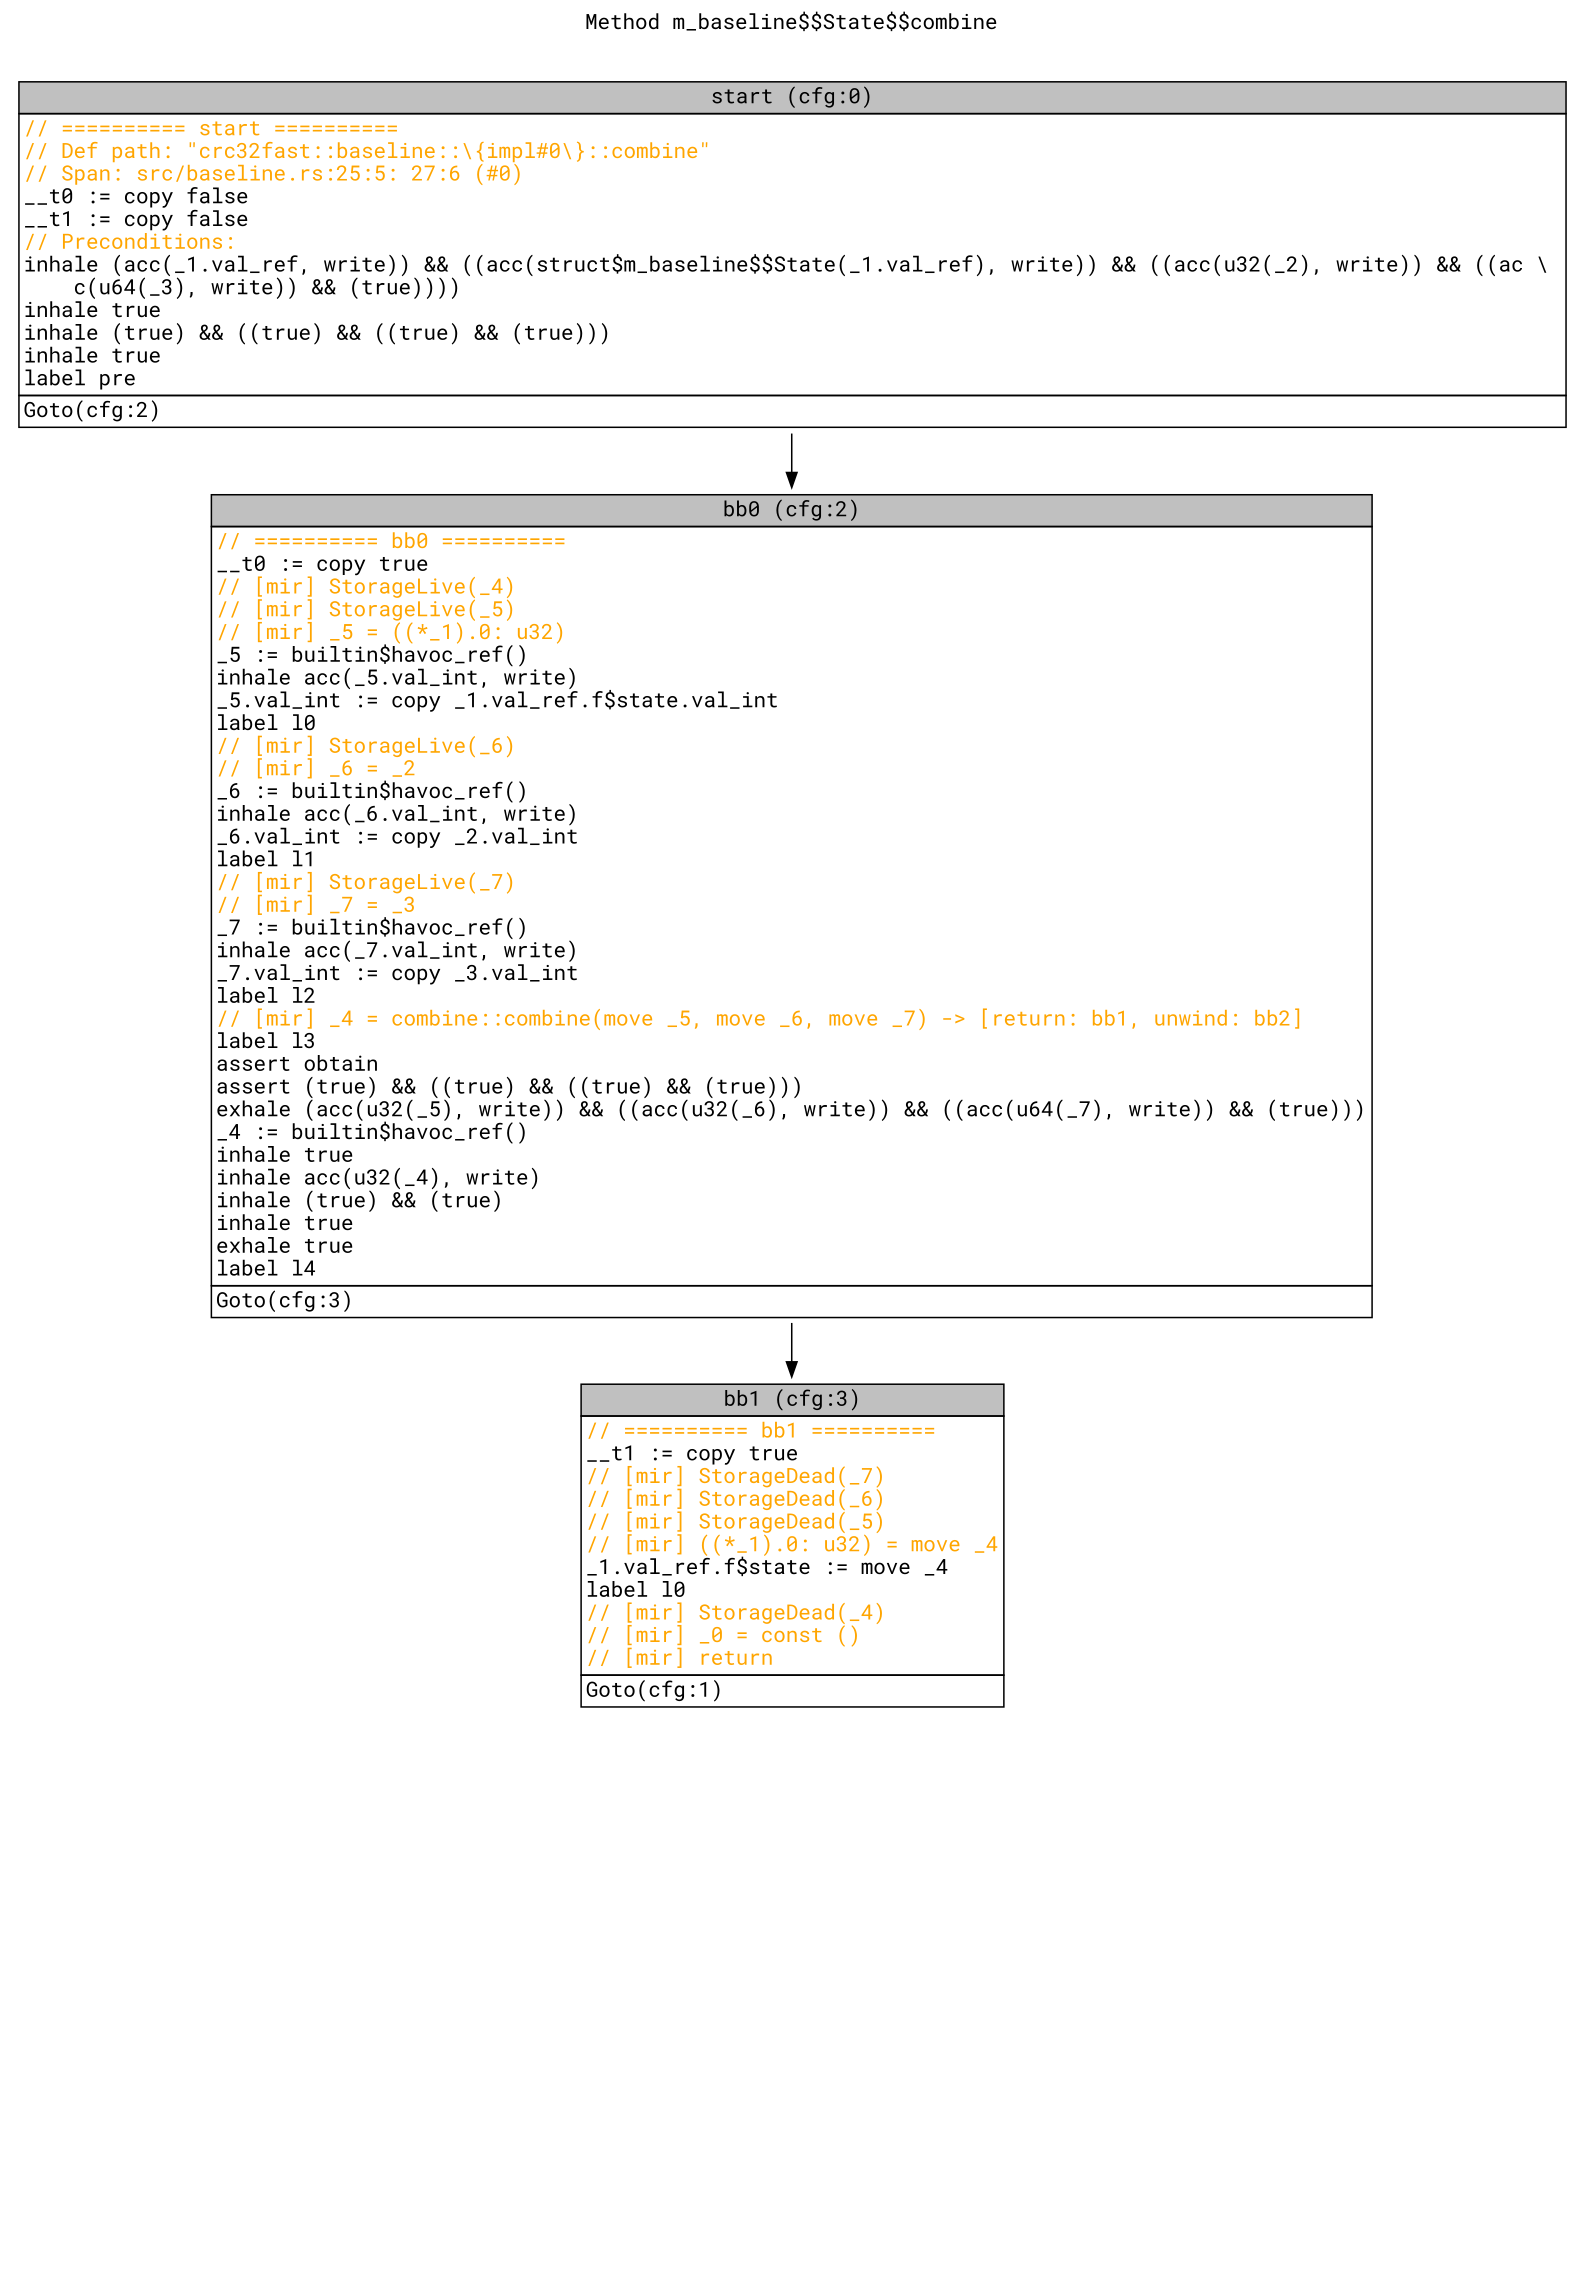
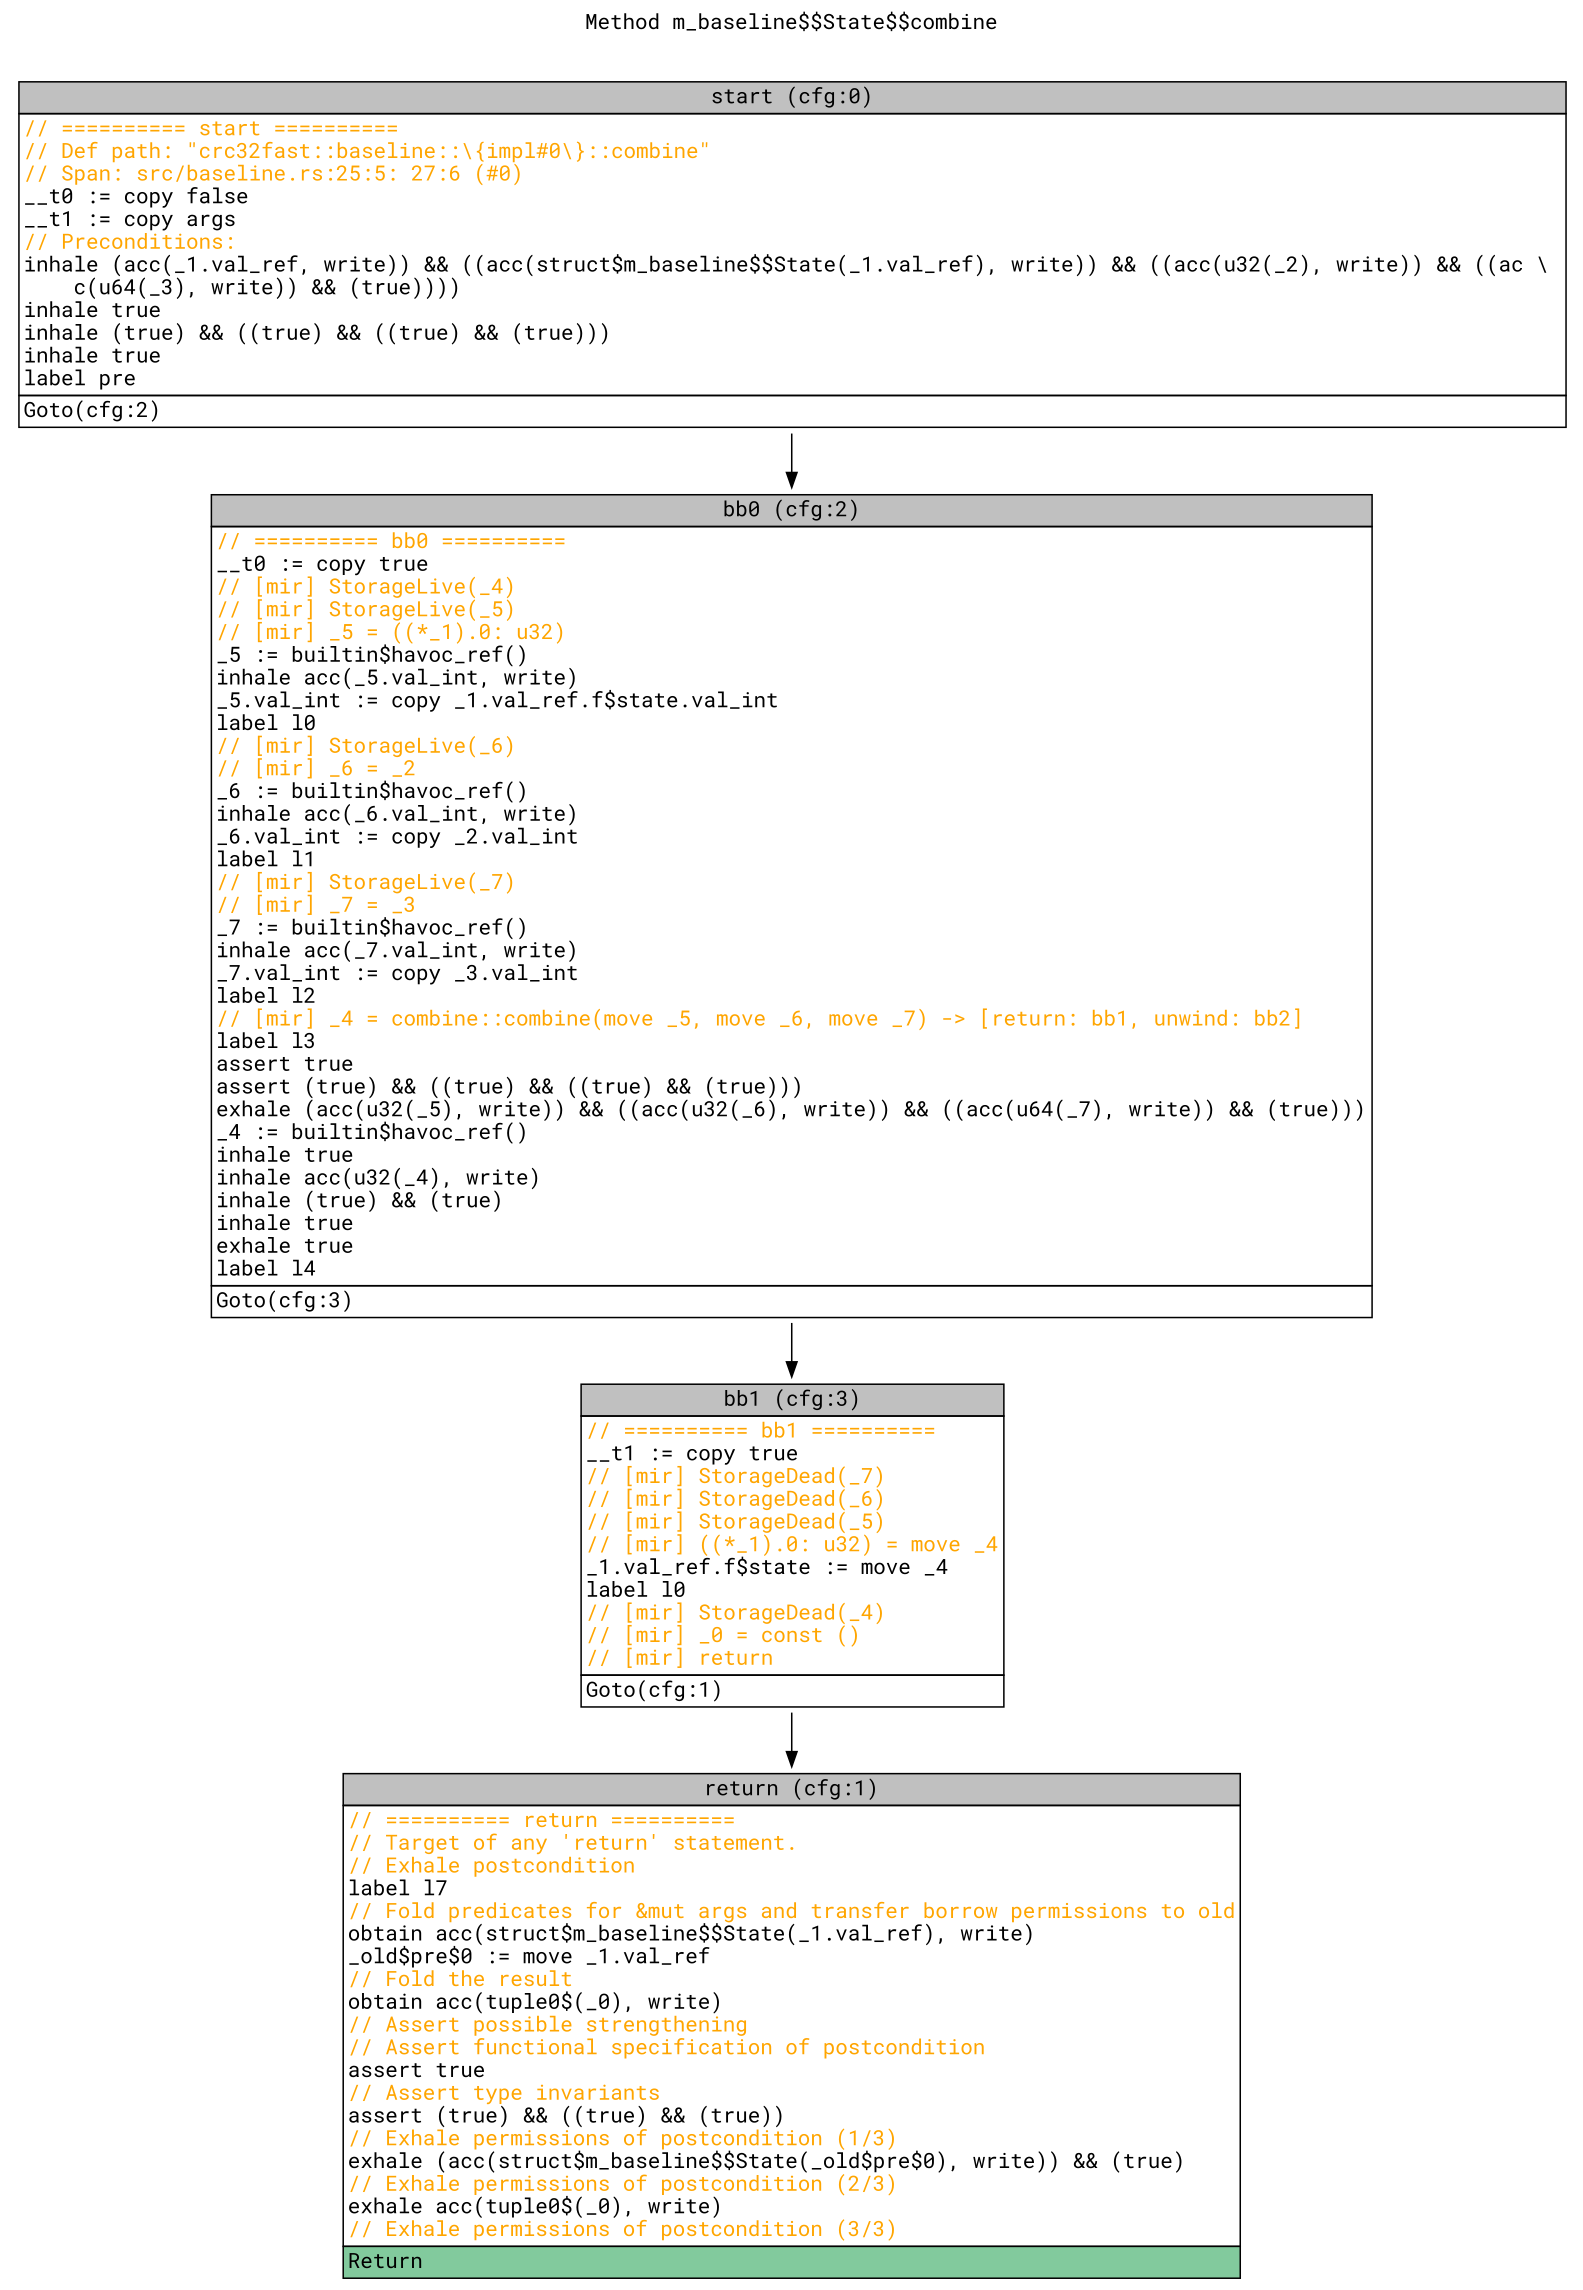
  digraph {
    fontname="Roboto Mono"
    label="Method m_baseline$$State$$combine"
    labelloc=t
    node [fontname="Roboto Mono" shape=none]
    edge [fontname="Roboto Mono"]
-   n1 [label=<<table border="0" cellborder="1" cellspacing="0"><tr><td bgcolor="gray" align="center">start (cfg:0)</td></tr><tr><td align="left" balign="left"><font color="orange">// ========== start ==========</font><br/><font color="orange">// Def path: "crc32fast::baseline::\{impl#0\}::combine"</font><br/><font color="orange">// Span: src/baseline.rs:25:5: 27:6 (#0)</font><br/>__t0 := copy false<br/>__t1 := copy false<br/><font color="orange">// Preconditions:</font><br/>inhale (acc(_1.val_ref, write)) &amp;&amp; ((acc(struct$m_baseline$$State(_1.val_ref), write)) &amp;&amp; ((acc(u32(_2), write)) &amp;&amp; ((ac \ <br/>    c(u64(_3), write)) &amp;&amp; (true))))<br/>inhale true<br/>inhale (true) &amp;&amp; ((true) &amp;&amp; ((true) &amp;&amp; (true)))<br/>inhale true<br/>label pre</td></tr><tr><td align="left">Goto(cfg:2)<br/></td></tr></table>>]
-   n2 [label=<<table border="0" cellborder="1" cellspacing="0"><tr><td bgcolor="gray" align="center">bb0 (cfg:2)</td></tr><tr><td align="left" balign="left"><font color="orange">// ========== bb0 ==========</font><br/>__t0 := copy true<br/><font color="orange">// [mir] StorageLive(_4)</font><br/><font color="orange">// [mir] StorageLive(_5)</font><br/><font color="orange">// [mir] _5 = ((*_1).0: u32)</font><br/>_5 := builtin$havoc_ref()<br/>inhale acc(_5.val_int, write)<br/>_5.val_int := copy _1.val_ref.f$state.val_int<br/>label l0<br/><font color="orange">// [mir] StorageLive(_6)</font><br/><font color="orange">// [mir] _6 = _2</font><br/>_6 := builtin$havoc_ref()<br/>inhale acc(_6.val_int, write)<br/>_6.val_int := copy _2.val_int<br/>label l1<br/><font color="orange">// [mir] StorageLive(_7)</font><br/><font color="orange">// [mir] _7 = _3</font><br/>_7 := builtin$havoc_ref()<br/>inhale acc(_7.val_int, write)<br/>_7.val_int := copy _3.val_int<br/>label l2<br/><font color="orange">// [mir] _4 = combine::combine(move _5, move _6, move _7) -&gt; [return: bb1, unwind: bb2]</font><br/>label l3<br/>assert obtain<br/>assert (true) &amp;&amp; ((true) &amp;&amp; ((true) &amp;&amp; (true)))<br/>exhale (acc(u32(_5), write)) &amp;&amp; ((acc(u32(_6), write)) &amp;&amp; ((acc(u64(_7), write)) &amp;&amp; (true)))<br/>_4 := builtin$havoc_ref()<br/>inhale true<br/>inhale acc(u32(_4), write)<br/>inhale (true) &amp;&amp; (true)<br/>inhale true<br/>exhale true<br/>label l4</td></tr><tr><td align="left">Goto(cfg:3)<br/></td></tr></table>>]
+   n1 [label=<<table border="0" cellborder="1" cellspacing="0"><tr><td bgcolor="gray" align="center">start (cfg:0)</td></tr><tr><td align="left" balign="left"><font color="orange">// ========== start ==========</font><br/><font color="orange">// Def path: "crc32fast::baseline::\{impl#0\}::combine"</font><br/><font color="orange">// Span: src/baseline.rs:25:5: 27:6 (#0)</font><br/>__t0 := copy false<br/>__t1 := copy args<br/><font color="orange">// Preconditions:</font><br/>inhale (acc(_1.val_ref, write)) &amp;&amp; ((acc(struct$m_baseline$$State(_1.val_ref), write)) &amp;&amp; ((acc(u32(_2), write)) &amp;&amp; ((ac \ <br/>    c(u64(_3), write)) &amp;&amp; (true))))<br/>inhale true<br/>inhale (true) &amp;&amp; ((true) &amp;&amp; ((true) &amp;&amp; (true)))<br/>inhale true<br/>label pre</td></tr><tr><td align="left">Goto(cfg:2)<br/></td></tr></table>>]
+   n2 [label=<<table border="0" cellborder="1" cellspacing="0"><tr><td bgcolor="gray" align="center">bb0 (cfg:2)</td></tr><tr><td align="left" balign="left"><font color="orange">// ========== bb0 ==========</font><br/>__t0 := copy true<br/><font color="orange">// [mir] StorageLive(_4)</font><br/><font color="orange">// [mir] StorageLive(_5)</font><br/><font color="orange">// [mir] _5 = ((*_1).0: u32)</font><br/>_5 := builtin$havoc_ref()<br/>inhale acc(_5.val_int, write)<br/>_5.val_int := copy _1.val_ref.f$state.val_int<br/>label l0<br/><font color="orange">// [mir] StorageLive(_6)</font><br/><font color="orange">// [mir] _6 = _2</font><br/>_6 := builtin$havoc_ref()<br/>inhale acc(_6.val_int, write)<br/>_6.val_int := copy _2.val_int<br/>label l1<br/><font color="orange">// [mir] StorageLive(_7)</font><br/><font color="orange">// [mir] _7 = _3</font><br/>_7 := builtin$havoc_ref()<br/>inhale acc(_7.val_int, write)<br/>_7.val_int := copy _3.val_int<br/>label l2<br/><font color="orange">// [mir] _4 = combine::combine(move _5, move _6, move _7) -&gt; [return: bb1, unwind: bb2]</font><br/>label l3<br/>assert true<br/>assert (true) &amp;&amp; ((true) &amp;&amp; ((true) &amp;&amp; (true)))<br/>exhale (acc(u32(_5), write)) &amp;&amp; ((acc(u32(_6), write)) &amp;&amp; ((acc(u64(_7), write)) &amp;&amp; (true)))<br/>_4 := builtin$havoc_ref()<br/>inhale true<br/>inhale acc(u32(_4), write)<br/>inhale (true) &amp;&amp; (true)<br/>inhale true<br/>exhale true<br/>label l4</td></tr><tr><td align="left">Goto(cfg:3)<br/></td></tr></table>>]
    n3 [label=<<table border="0" cellborder="1" cellspacing="0"><tr><td bgcolor="gray" align="center">bb1 (cfg:3)</td></tr><tr><td align="left" balign="left"><font color="orange">// ========== bb1 ==========</font><br/>__t1 := copy true<br/><font color="orange">// [mir] StorageDead(_7)</font><br/><font color="orange">// [mir] StorageDead(_6)</font><br/><font color="orange">// [mir] StorageDead(_5)</font><br/><font color="orange">// [mir] ((*_1).0: u32) = move _4</font><br/>_1.val_ref.f$state := move _4<br/>label l0<br/><font color="orange">// [mir] StorageDead(_4)</font><br/><font color="orange">// [mir] _0 = const ()</font><br/><font color="orange">// [mir] return</font></td></tr><tr><td align="left">Goto(cfg:1)<br/></td></tr></table>>]
+   n4 [label=<<table border="0" cellborder="1" cellspacing="0"><tr><td bgcolor="gray" align="center">return (cfg:1)</td></tr><tr><td align="left" balign="left"><font color="orange">// ========== return ==========</font><br/><font color="orange">// Target of any 'return' statement.</font><br/><font color="orange">// Exhale postcondition</font><br/>label l7<br/><font color="orange">// Fold predicates for &amp;mut args and transfer borrow permissions to old</font><br/>obtain acc(struct$m_baseline$$State(_1.val_ref), write)<br/>_old$pre$0 := move _1.val_ref<br/><font color="orange">// Fold the result</font><br/>obtain acc(tuple0$(_0), write)<br/><font color="orange">// Assert possible strengthening</font><br/><font color="orange">// Assert functional specification of postcondition</font><br/>assert true<br/><font color="orange">// Assert type invariants</font><br/>assert (true) &amp;&amp; ((true) &amp;&amp; (true))<br/><font color="orange">// Exhale permissions of postcondition (1/3)</font><br/>exhale (acc(struct$m_baseline$$State(_old$pre$0), write)) &amp;&amp; (true)<br/><font color="orange">// Exhale permissions of postcondition (2/3)</font><br/>exhale acc(tuple0$(_0), write)<br/><font color="orange">// Exhale permissions of postcondition (3/3)</font></td></tr><tr><td align="left" bgcolor="#82CA9D">Return<br/></td></tr></table>>]
    n1 -> n2
    n2 -> n3
+   n3 -> n4
  }
